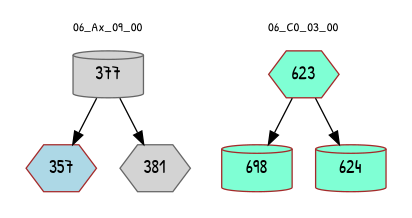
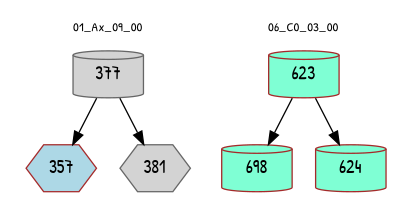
  digraph {
    fontname="Patrick Hand"
    node [color=brown fillcolor=aquamarine fontname="Patrick Hand" shape=cylinder style=filled]
    edge [color=black fontname="Patrick Hand"]
    n1 [color=gray40 fillcolor=lightgrey label=377]
    n2 [fillcolor=lightblue label=357 shape=hexagon]
    n3 [color=gray40 fillcolor=lightgrey label=381 shape=hexagon]
-   n4 [label=623 shape=hexagon]
+   n4 [label=623]
    n5 [label=698]
    n6 [label=624]
    subgraph cluster_1 {
      color=white
      fontsize=10
-     label="06_Ax_09_00"
+     label="01_Ax_09_00"
      n1
      n2
      n3
    }
    subgraph cluster_2 {
      color=white
      fontsize=10
      label="06_C0_03_00"
      n4
      n5
      n6
    }
    n1 -> n2
    n1 -> n3
    n4 -> n5
    n4 -> n6
  }
